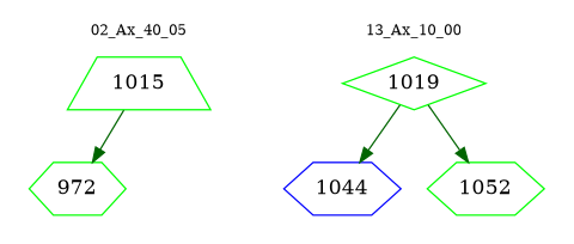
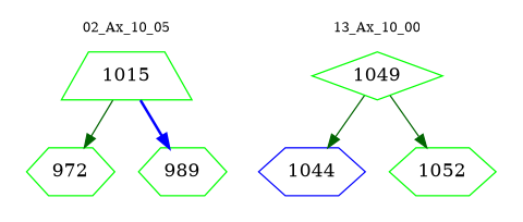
  digraph {
    node [color=green shape=hexagon]
    edge [color=darkgreen style=solid]
    n1 [label=1015 shape=trapezium]
    n2 [label=972]
-   n4 [label=1019 shape=diamond]
+   n3 [label=989]
+   n4 [label=1049 shape=diamond]
    n5 [color=blue label=1044]
    n6 [label=1052]
    subgraph cluster_1 {
      color=white
      fontsize=10
-     label="02_Ax_40_05"
+     label="02_Ax_10_05"
      n1
      n2
+     n3
    }
    subgraph cluster_2 {
      color=white
      fontsize=10
      label="13_Ax_10_00"
      n4
      n5
      n6
    }
    n1 -> n2
+   n1 -> n3 [color=blue style=bold]
    n4 -> n5
    n4 -> n6
  }
